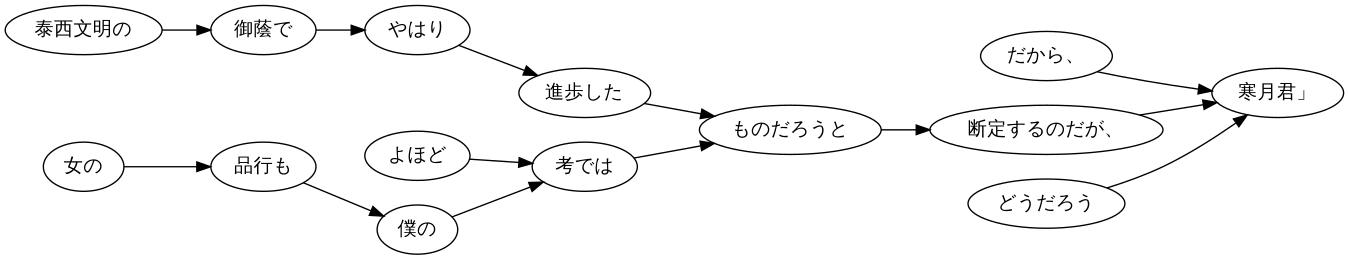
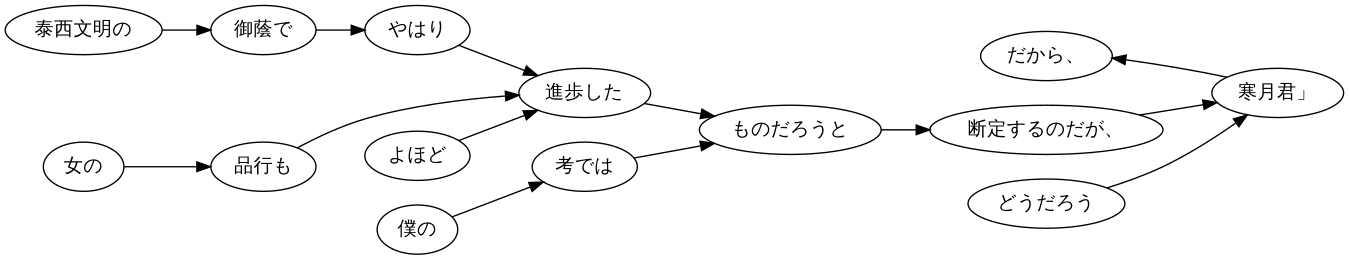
  digraph {
    rankdir=LR
    n1 [label="だから、"]
    n2 [label="寒月君」"]
    n3 [label="僕の"]
    n4 [label="考では"]
    n5 [label="ものだろうと"]
    n6 [label="断定するのだが、"]
    n7 [label="やはり"]
    n8 [label="進歩した"]
    n9 [label="泰西文明の"]
    n10 [label="御蔭で"]
    n11 [label="女の"]
    n12 [label="品行も"]
    n13 [label="よほど"]
    n14 [label="どうだろう"]
-   n1 -> n2
+   n2 -> n1
    n3 -> n4
    n4 -> n5
    n5 -> n6
    n6 -> n2
    n7 -> n8
    n8 -> n5
    n9 -> n10
    n10 -> n7
    n11 -> n12
-   n12 -> n3
-   n13 -> n4
+   n12 -> n8
+   n13 -> n8
    n14 -> n2
  }
